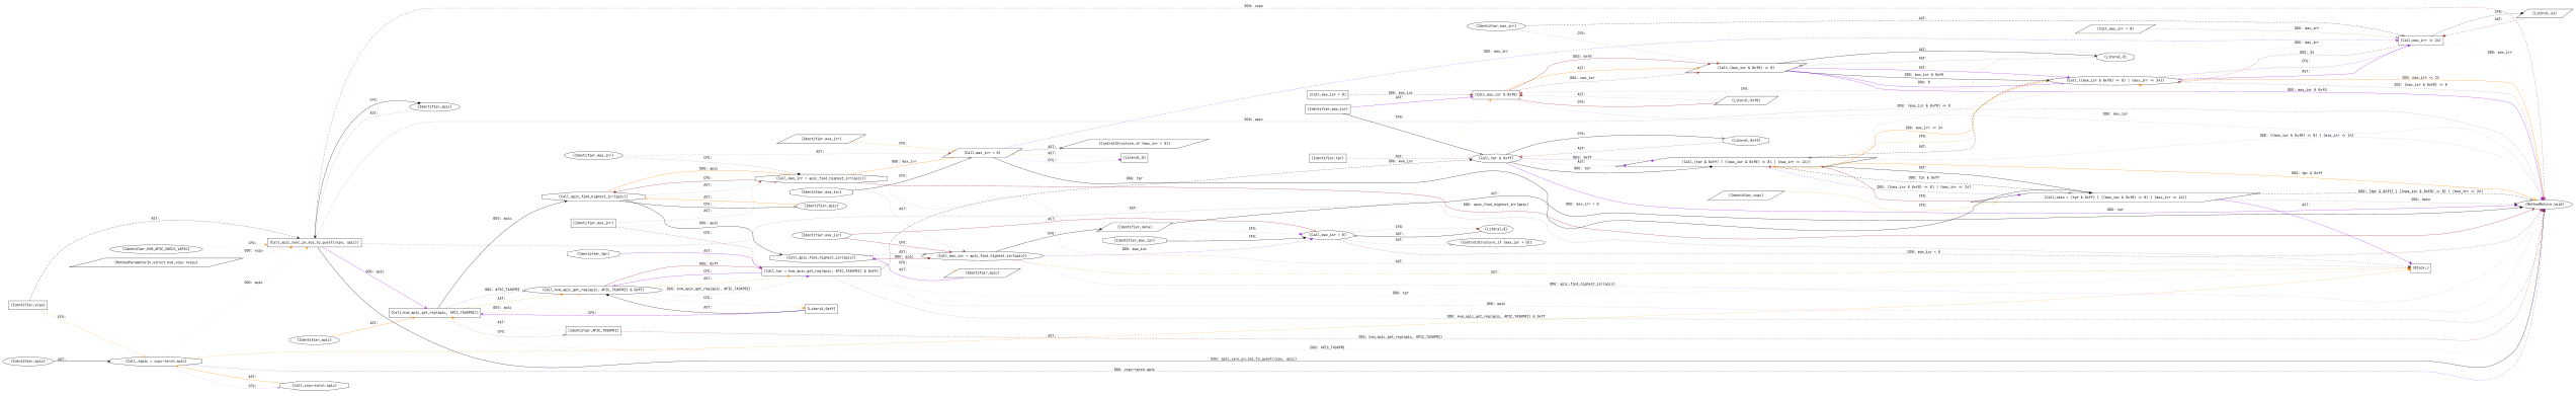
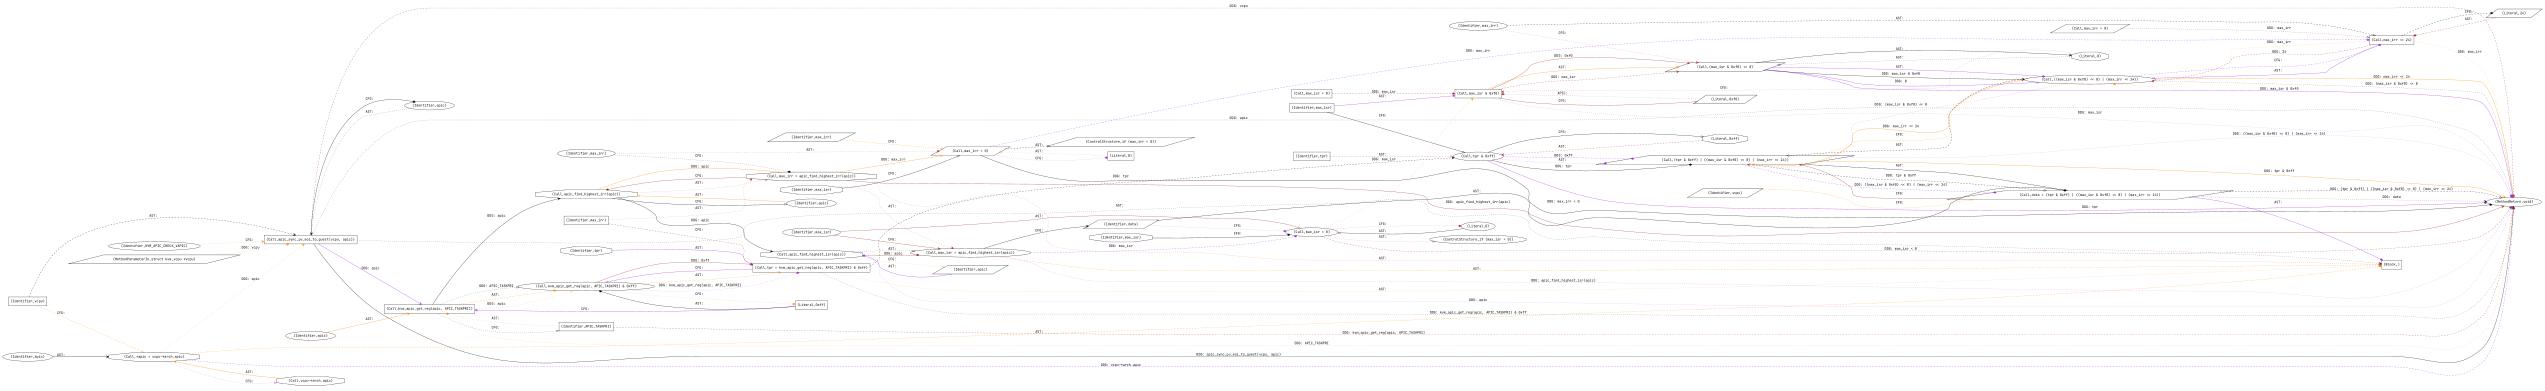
  digraph {
    fontname="JetBrains Mono"
    rankdir=LR
    node [fontname="JetBrains Mono" shape=ellipse]
    edge [arrowhead=vee color=black fontname="JetBrains Mono" style=solid]
    n1 [label="(Call,*apic = vcpu->arch.apic)" shape=octagon]
    n2 [label="(Call,apic_sync_pv_eoi_to_guest(vcpu, apic))" shape=box]
    n3 [label="(Call,vcpu->arch.apic)" shape=octagon]
    n4 [label="(MethodReturn,void)"]
    n5 [label="(Block,)" shape=box]
    n6 [label="(Call,kvm_apic_get_reg(apic, APIC_TASKPRI))" shape=box]
    n7 [label="(Identifier,apic)"]
    n8 [label="(Call,kvm_apic_get_reg(apic, APIC_TASKPRI) & 0xff)"]
    n9 [label="(Call,apic_find_highest_irr(apic))" shape=octagon]
    n10 [label="(Identifier,APIC_TASKPRI)" shape=box]
    n11 [label="(Call,tpr = kvm_apic_get_reg(apic, APIC_TASKPRI) & 0xff)" shape=box]
    n12 [label="(Literal,0xff)" shape=box]
    n13 [label="(Call,max_irr = apic_find_highest_irr(apic))" shape=octagon]
    n14 [label="(Call,apic_find_highest_isr(apic))" shape=octagon]
    n15 [label="(Identifier,apic)"]
    n16 [label="(Call,tpr & 0xff)"]
    n17 [label="(Call,(tpr & 0xff) | ((max_isr & 0xf0) << 8) | (max_irr << 24))" shape=parallelogram]
    n18 [label="(Literal,0xff)" shape=octagon]
    n19 [label="(Call,data = (tpr & 0xff) | ((max_isr & 0xf0) << 8) | (max_irr << 24))" shape=parallelogram]
    n20 [label="(Call,((max_isr & 0xf0) << 8) | (max_irr << 24))"]
    n21 [label="(Call,max_irr << 24)" shape=box]
    n22 [label="(Call,max_irr < 0)" shape=parallelogram]
    n23 [label="(Call,max_isr = apic_find_highest_isr(apic))"]
    n24 [label="(Identifier,apic)" shape=parallelogram]
    n25 [label="(Literal,0)" shape=box]
    n26 [label="(ControlStructure,if (max_irr < 0))" shape=parallelogram]
    n27 [label="(Literal,24)" shape=parallelogram]
    n28 [label="(Call,max_isr < 0)"]
    n29 [label="(Identifier,data)" shape=parallelogram]
    n30 [label="(Call,max_isr & 0xf0)" shape=box]
    n31 [label="(ControlStructure,if (max_isr < 0))"]
    n32 [label="(Literal,0)"]
    n33 [label="(Call,(max_isr & 0xf0) << 8)" shape=parallelogram]
    n34 [label="(Literal,0xf0)" shape=parallelogram]
    n35 [label="(Literal,8)" shape=octagon]
    n36 [label="(Identifier,vcpu)" shape=parallelogram]
    n37 [label="(Identifier,max_irr)" shape=box]
    n38 [label="(Identifier,tpr)" shape=octagon]
    n39 [label="(Identifier,max_isr)" shape=box]
    n40 [label="(Call,max_isr = 0)" shape=box]
    n41 [label="(Identifier,apic)"]
    n42 [label="(Identifier,max_irr)"]
    n43 [label="(Identifier,max_irr)"]
    n44 [label="(MethodParameterIn,struct kvm_vcpu *vcpu)" shape=parallelogram]
    n45 [label="(Identifier,max_isr)" shape=octagon]
    n46 [label="(Identifier,max_isr)" shape=octagon]
    n47 [label="(Identifier,max_isr)"]
    n48 [label="(Identifier,apic)"]
    n49 [label="(Identifier,tpr)" shape=box]
    n50 [label="(Identifier,vcpu)" shape=box]
    n51 [label="(Identifier,max_irr)" shape=parallelogram]
    n52 [label="(Identifier,KVM_APIC_CHECK_VAPIC)"]
    n53 [label="(Call,max_irr = 0)" shape=parallelogram]
    n1 -> n2 [color=darkorange label="DDG: apic" style=dotted]
    n1 -> n3 [arrowhead=onormal color=purple label="CFG: " style=dotted]
    n1 -> n4 [color=purple label="DDG: vcpu->arch.apic" style=dashed]
    n1 -> n5 [arrowhead=diamond color=darkorange label="AST: " style=dashed]
    n2 -> n4 [label="DDG: apic" style=dotted]
    n2 -> n4 [label="DDG: apic_sync_pv_eoi_to_guest(vcpu, apic)"]
    n2 -> n4 [arrowhead=diamond color=brown label="DDG: vcpu" style=dashed]
    n2 -> n5 [label="AST: " style=dotted]
    n2 -> n6 [color=purple label="DDG: apic"]
    n2 -> n7 [arrowhead=diamond label="CFG: "]
    n3 -> n1 [color=darkorange label="AST: "]
    n6 -> n4 [color=darkorange label="DDG: APIC_TASKPRI" style=dotted]
    n6 -> n8 [arrowhead=diamond color=darkorange label="AST: " style=dashed]
    n6 -> n8 [arrowhead=onormal color=darkorange label="DDG: apic" style=dotted]
    n6 -> n8 [arrowhead=onormal label="DDG: APIC_TASKPRI" style=dotted]
    n6 -> n9 [label="DDG: apic"]
    n6 -> n10 [arrowhead=onormal label="CFG: " style=dotted]
    n7 -> n2 [label="AST: " style=dotted]
    n8 -> n11 [color=darkorange label="AST: " style=dashed]
    n8 -> n11 [arrowhead=diamond color=purple label="DDG: kvm_apic_get_reg(apic, APIC_TASKPRI)" style=dotted]
    n8 -> n11 [arrowhead=diamond color=brown label="DDG: 0xff"]
    n8 -> n12 [arrowhead=diamond color=darkorange label="CFG: " style=dotted]
    n9 -> n13 [arrowhead=onormal color=brown label="AST: " style=dotted]
    n9 -> n13 [arrowhead=onormal color=darkorange label="DDG: apic"]
    n9 -> n14 [label="DDG: apic"]
    n9 -> n15 [arrowhead=onormal label="CFG: "]
    n10 -> n4 [arrowhead=diamond color=brown label="DDG: kvm_apic_get_reg(apic, APIC_TASKPRI)" style=dashed]
    n10 -> n6 [arrowhead=diamond color=darkorange label="AST: " style=dotted]
    n11 -> n4 [arrowhead=onormal label="DDG: kvm_apic_get_reg(apic, APIC_TASKPRI) & 0xff" style=dotted]
-   n11 -> n5 [arrowhead=diamond color=darkorange label="DDG: tpr" style=dotted]
+   n11 -> n5 [arrowhead=diamond color=darkorange label="AST: " style=dotted]
    n11 -> n8 [arrowhead=onormal color=purple label="CFG: "]
    n11 -> n16 [label="DDG: tpr" style=dashed]
    n12 -> n6 [color=purple label="CFG: "]
    n12 -> n8 [arrowhead=diamond label="AST: "]
    n13 -> n4 [color=brown label="DDG: apic_find_highest_irr(apic)"]
    n13 -> n5 [arrowhead=diamond color=brown label="AST: " style=dotted]
    n13 -> n9 [arrowhead=diamond color=brown label="CFG: "]
    n13 -> n22 [arrowhead=onormal color=darkorange label="DDG: max_irr"]
    n14 -> n4 [color=purple label="DDG: apic" style=dotted]
    n14 -> n23 [arrowhead=onormal label="AST: " style=dotted]
    n14 -> n23 [arrowhead=diamond color=brown label="DDG: apic"]
    n14 -> n24 [arrowhead=onormal color=darkorange label="CFG: " style=dotted]
    n15 -> n9 [arrowhead=onormal color=darkorange label="AST: "]
    n16 -> n4 [arrowhead=diamond color=purple label="DDG: tpr"]
    n16 -> n17 [arrowhead=diamond color=purple label="AST: " style=dotted]
    n16 -> n17 [arrowhead=diamond label="DDG: tpr"]
    n16 -> n17 [arrowhead=diamond color=purple label="DDG: 0xff" style=dashed]
    n16 -> n18 [arrowhead=onormal label="CFG: "]
    n17 -> n4 [arrowhead=diamond color=purple label="DDG: ((max_isr & 0xf0) << 8) | (max_irr << 24)" style=dotted]
    n17 -> n4 [color=darkorange label="DDG: tpr & 0xff"]
    n17 -> n19 [arrowhead=diamond label="AST: "]
    n17 -> n19 [arrowhead=onormal label="DDG: tpr & 0xff" style=dashed]
    n17 -> n19 [arrowhead=diamond color=purple label="DDG: ((max_isr & 0xf0) << 8) | (max_irr << 24)" style=dashed]
    n17 -> n20 [arrowhead=onormal color=darkorange label="CFG: " style=dashed]
    n18 -> n16 [color=brown label="AST: " style=dashed]
    n19 -> n4 [arrowhead=onormal label="DDG: (tpr & 0xff) | ((max_isr & 0xf0) << 8) | (max_irr << 24)" style=dashed]
    n19 -> n4 [label="DDG: data" style=dotted]
    n19 -> n5 [arrowhead=diamond color=purple label="AST: "]
    n19 -> n17 [color=brown label="CFG: "]
    n20 -> n4 [color=darkorange label="DDG: max_irr << 24"]
    n20 -> n4 [arrowhead=onormal label="DDG: (max_isr & 0xf0) << 8" style=dotted]
    n20 -> n17 [arrowhead=onormal label="AST: " style=dashed]
    n20 -> n17 [color=brown label="DDG: (max_isr & 0xf0) << 8" style=dotted]
    n20 -> n17 [color=darkorange label="DDG: max_irr << 24"]
    n20 -> n21 [arrowhead=diamond color=purple label="CFG: " style=dashed]
    n21 -> n4 [arrowhead=diamond color=darkorange label="DDG: max_irr" style=dotted]
    n21 -> n20 [arrowhead=onormal color=purple label="AST: "]
    n21 -> n20 [arrowhead=diamond color=darkorange label="DDG: max_irr" style=dotted]
    n21 -> n20 [color=brown label="DDG: 24" style=dashed]
    n21 -> n27 [arrowhead=diamond label="CFG: " style=dashed]
    n22 -> n4 [arrowhead=diamond label="DDG: max_irr < 0"]
    n22 -> n21 [arrowhead=diamond color=purple label="DDG: max_irr" style=dashed]
    n22 -> n25 [arrowhead=diamond color=purple label="CFG: " style=dotted]
    n22 -> n26 [arrowhead=onormal label="AST: " style=dashed]
    n23 -> n4 [color=purple label="DDG: apic_find_highest_isr(apic)" style=dotted]
    n23 -> n5 [arrowhead=onormal color=darkorange label="AST: " style=dashed]
    n23 -> n28 [arrowhead=diamond color=purple label="DDG: max_isr" style=dashed]
    n23 -> n29 [label="CFG: "]
    n24 -> n14 [arrowhead=diamond color=purple label="AST: "]
    n25 -> n22 [arrowhead=onormal color=darkorange label="AST: " style=dotted]
    n27 -> n21 [arrowhead=diamond color=brown label="AST: " style=dashed]
    n28 -> n4 [color=brown label="DDG: max_isr < 0" style=dashed]
    n28 -> n30 [color=darkorange label="DDG: max_isr" style=dotted]
    n28 -> n31 [arrowhead=onormal color=brown label="AST: " style=dotted]
    n28 -> n32 [arrowhead=diamond color=brown label="CFG: " style=dotted]
    n29 -> n19 [arrowhead=onormal label="AST: "]
    n29 -> n28 [arrowhead=diamond color=purple label="CFG: " style=dotted]
    n30 -> n4 [arrowhead=diamond color=purple label="DDG: max_isr" style=dotted]
    n30 -> n33 [color=darkorange label="AST: "]
    n30 -> n33 [color=brown label="DDG: max_isr" style=dashed]
    n30 -> n33 [color=brown label="DDG: 0xf0"]
    n30 -> n34 [arrowhead=onormal color=brown label="CFG: "]
    n32 -> n28 [arrowhead=onormal label="AST: "]
    n33 -> n4 [color=purple label="DDG: max_isr & 0xf0"]
    n33 -> n20 [arrowhead=diamond color=purple label="AST: "]
    n33 -> n20 [label="DDG: max_isr & 0xf0"]
    n33 -> n20 [arrowhead=onormal color=purple label="DDG: 8"]
    n33 -> n35 [label="AST: "]
-   n34 -> n30 [arrowhead=diamond color=brown label="AST: " style=dotted]
+   n34 -> n30 [arrowhead=diamond color=brown label="APIC: " style=dotted]
    n35 -> n30 [color=brown label="CFG: " style=dotted]
    n35 -> n33 [arrowhead=onormal label="AST: " style=dotted]
    n36 -> n19 [arrowhead=onormal color=darkorange label="CFG: " style=dashed]
    n37 -> n11 [arrowhead=onormal color=brown label="CFG: " style=dashed]
    n37 -> n13 [color=brown label="AST: " style=dotted]
    n38 -> n11 [color=purple label="AST: "]
    n39 -> n16 [arrowhead=onormal label="CFG: "]
    n39 -> n30 [color=purple label="AST: "]
    n40 -> n30 [arrowhead=diamond color=brown label="DDG: max_isr" style=dashed]
    n41 -> n1 [label="AST: "]
    n42 -> n21 [arrowhead=onormal label="AST: " style=dashed]
    n42 -> n33 [color=brown label="CFG: " style=dotted]
    n43 -> n13 [arrowhead=diamond label="CFG: " style=dotted]
    n43 -> n22 [color=brown label="AST: " style=dotted]
    n44 -> n2 [arrowhead=diamond color=darkorange label="DDG: vcpu" style=dotted]
    n45 -> n28 [arrowhead=diamond label="CFG: "]
    n46 -> n22 [arrowhead=onormal label="CFG: "]
    n46 -> n23 [color=brown label="AST: " style=dotted]
    n47 -> n23 [color=brown label="CFG: "]
    n47 -> n28 [arrowhead=onormal color=brown label="AST: "]
    n48 -> n6 [color=darkorange label="AST: "]
    n49 -> n16 [arrowhead=onormal color=brown label="AST: " style=dashed]
    n50 -> n1 [arrowhead=onormal color=darkorange label="CFG: " style=dashed]
    n50 -> n2 [label="AST: " style=dashed]
    n51 -> n22 [arrowhead=onormal color=darkorange label="CFG: " style=dashed]
    n52 -> n2 [color=darkorange label="CFG: " style=dotted]
    n53 -> n21 [arrowhead=onormal label="DDG: max_irr" style=dotted]
  }
